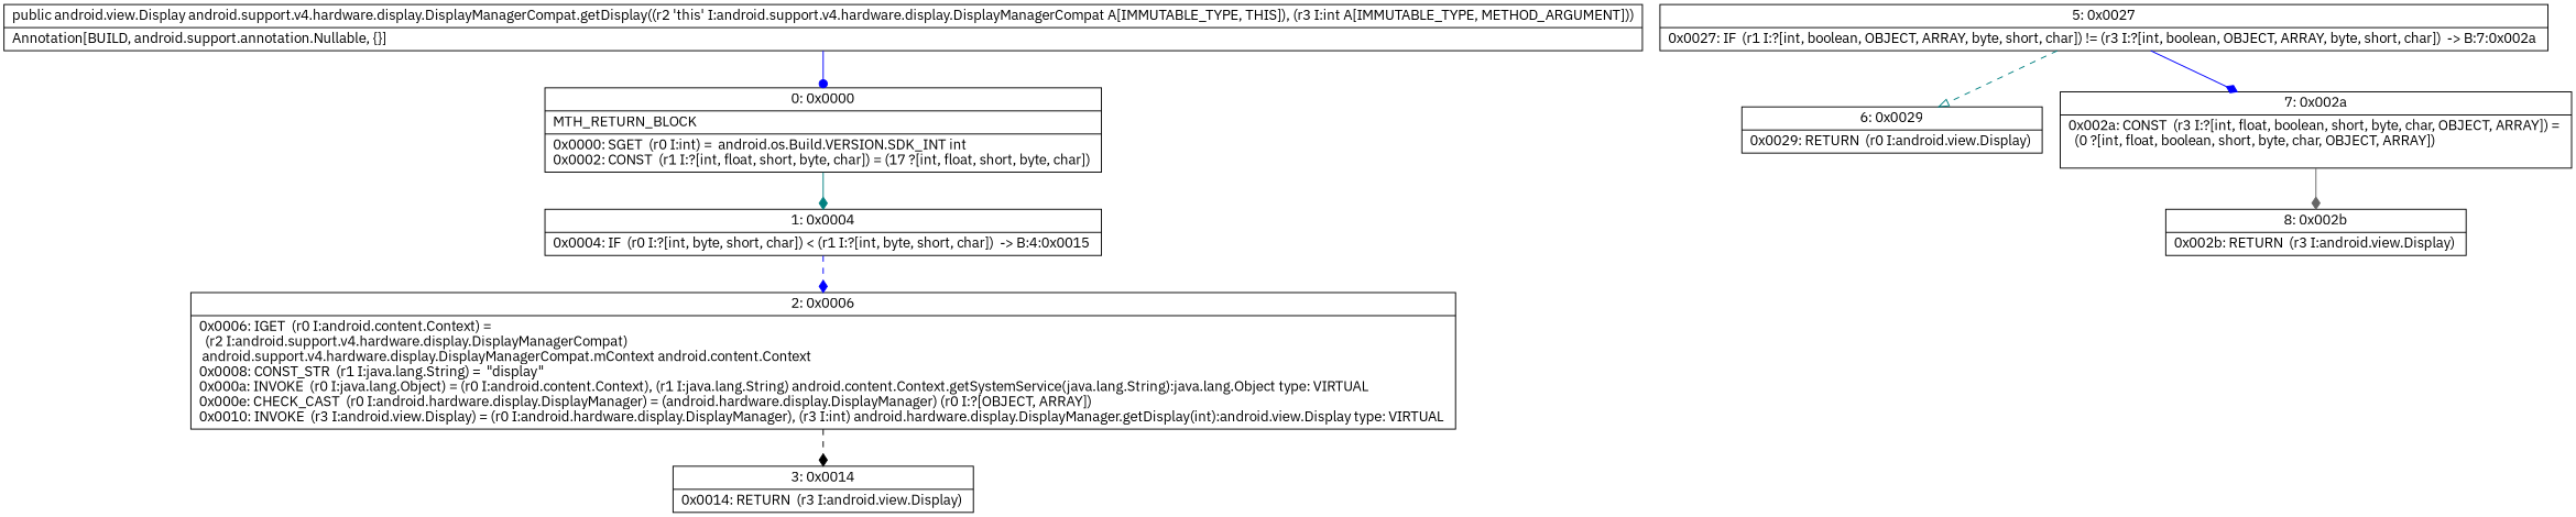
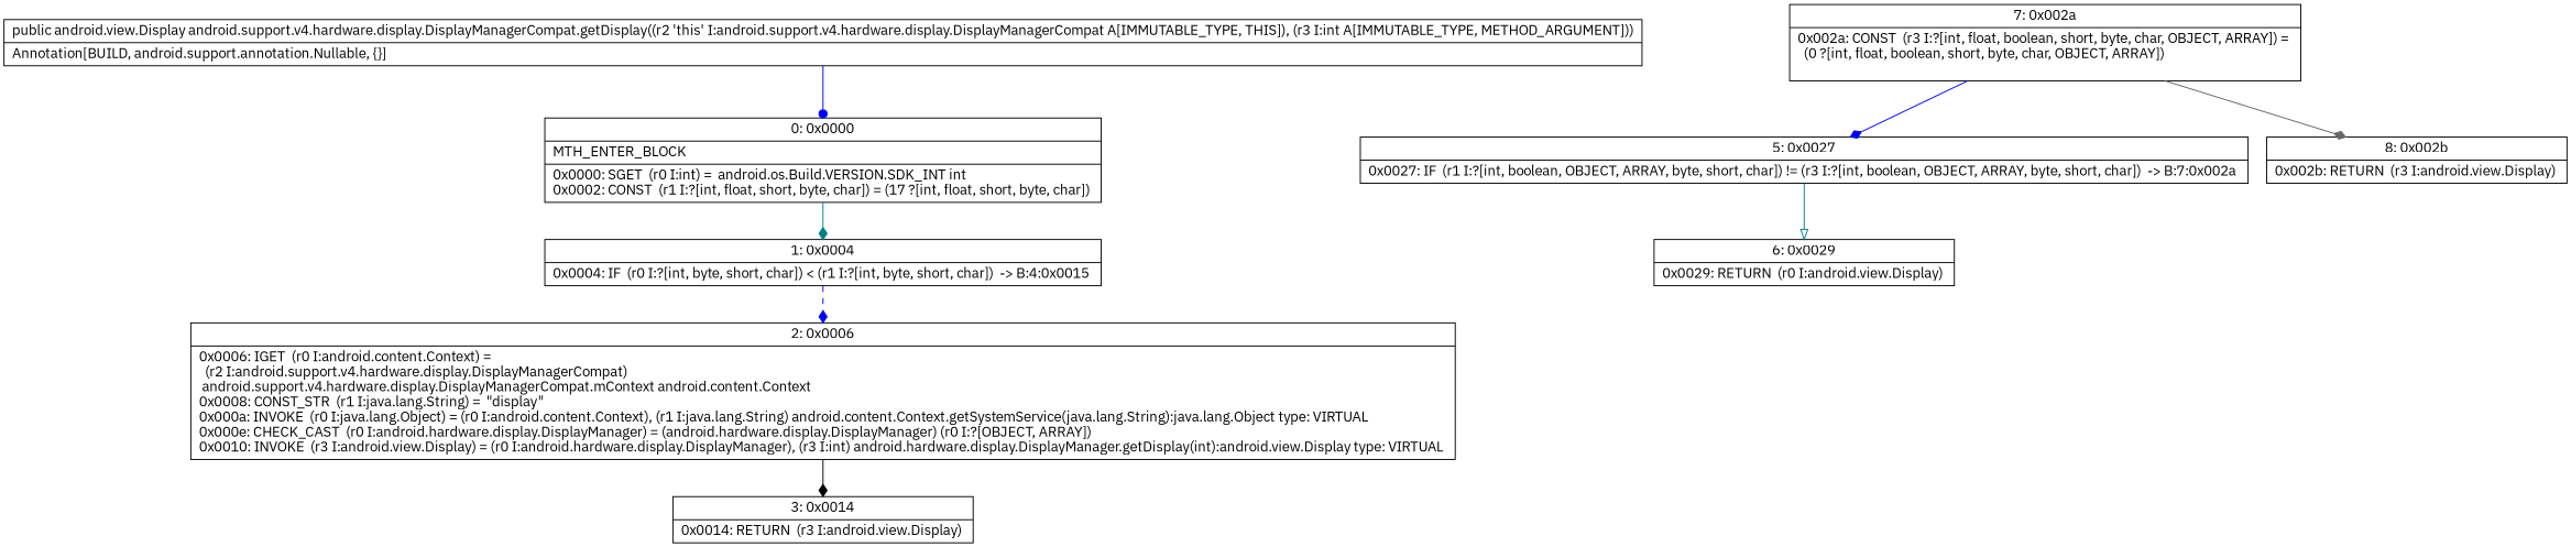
  digraph {
    fontname="IBM Plex Sans"
    node [fontname="IBM Plex Sans" shape=record]
    edge [arrowhead=diamond color=blue fontname="IBM Plex Sans"]
-   n1 [label="{0\:\ 0x0000|MTH_RETURN_BLOCK\l|0x0000: SGET  (r0 I:int) =  android.os.Build.VERSION.SDK_INT int \l0x0002: CONST  (r1 I:?[int, float, short, byte, char]) = (17 ?[int, float, short, byte, char]) \l}"]
+   n1 [label="{0\:\ 0x0000|MTH_ENTER_BLOCK\l|0x0000: SGET  (r0 I:int) =  android.os.Build.VERSION.SDK_INT int \l0x0002: CONST  (r1 I:?[int, float, short, byte, char]) = (17 ?[int, float, short, byte, char]) \l}"]
    n2 [label="{1\:\ 0x0004|0x0004: IF  (r0 I:?[int, byte, short, char]) \< (r1 I:?[int, byte, short, char])  \-\> B:4:0x0015 \l}"]
    n3 [label="{2\:\ 0x0006|0x0006: IGET  (r0 I:android.content.Context) = \l  (r2 I:android.support.v4.hardware.display.DisplayManagerCompat)\l android.support.v4.hardware.display.DisplayManagerCompat.mContext android.content.Context \l0x0008: CONST_STR  (r1 I:java.lang.String) =  \"display\" \l0x000a: INVOKE  (r0 I:java.lang.Object) = (r0 I:android.content.Context), (r1 I:java.lang.String) android.content.Context.getSystemService(java.lang.String):java.lang.Object type: VIRTUAL \l0x000e: CHECK_CAST  (r0 I:android.hardware.display.DisplayManager) = (android.hardware.display.DisplayManager) (r0 I:?[OBJECT, ARRAY]) \l0x0010: INVOKE  (r3 I:android.view.Display) = (r0 I:android.hardware.display.DisplayManager), (r3 I:int) android.hardware.display.DisplayManager.getDisplay(int):android.view.Display type: VIRTUAL \l}"]
    n4 [label="{3\:\ 0x0014|0x0014: RETURN  (r3 I:android.view.Display) \l}"]
    n5 [label="{5\:\ 0x0027|0x0027: IF  (r1 I:?[int, boolean, OBJECT, ARRAY, byte, short, char]) != (r3 I:?[int, boolean, OBJECT, ARRAY, byte, short, char])  \-\> B:7:0x002a \l}"]
    n6 [label="{6\:\ 0x0029|0x0029: RETURN  (r0 I:android.view.Display) \l}"]
    n7 [label="{7\:\ 0x002a|0x002a: CONST  (r3 I:?[int, float, boolean, short, byte, char, OBJECT, ARRAY]) = \l  (0 ?[int, float, boolean, short, byte, char, OBJECT, ARRAY])\l \l}"]
    n8 [label="{8\:\ 0x002b|0x002b: RETURN  (r3 I:android.view.Display) \l}"]
    n9 [label="{public android.view.Display android.support.v4.hardware.display.DisplayManagerCompat.getDisplay((r2 'this' I:android.support.v4.hardware.display.DisplayManagerCompat A[IMMUTABLE_TYPE, THIS]), (r3 I:int A[IMMUTABLE_TYPE, METHOD_ARGUMENT]))  | Annotation[BUILD, android.support.annotation.Nullable, \{\}]\l}"]
    n1 -> n2 [color=teal]
    n2 -> n3 [style=dashed]
-   n3 -> n4 [color=black style=dashed]
-   n5 -> n6 [arrowhead=onormal color=teal style=dashed]
-   n5 -> n7
+   n3 -> n4 [color=black]
+   n5 -> n6 [arrowhead=onormal color=teal style=solid]
+   n7 -> n5
    n7 -> n8 [color=gray40]
    n9 -> n1 [arrowhead=dot]
  }
